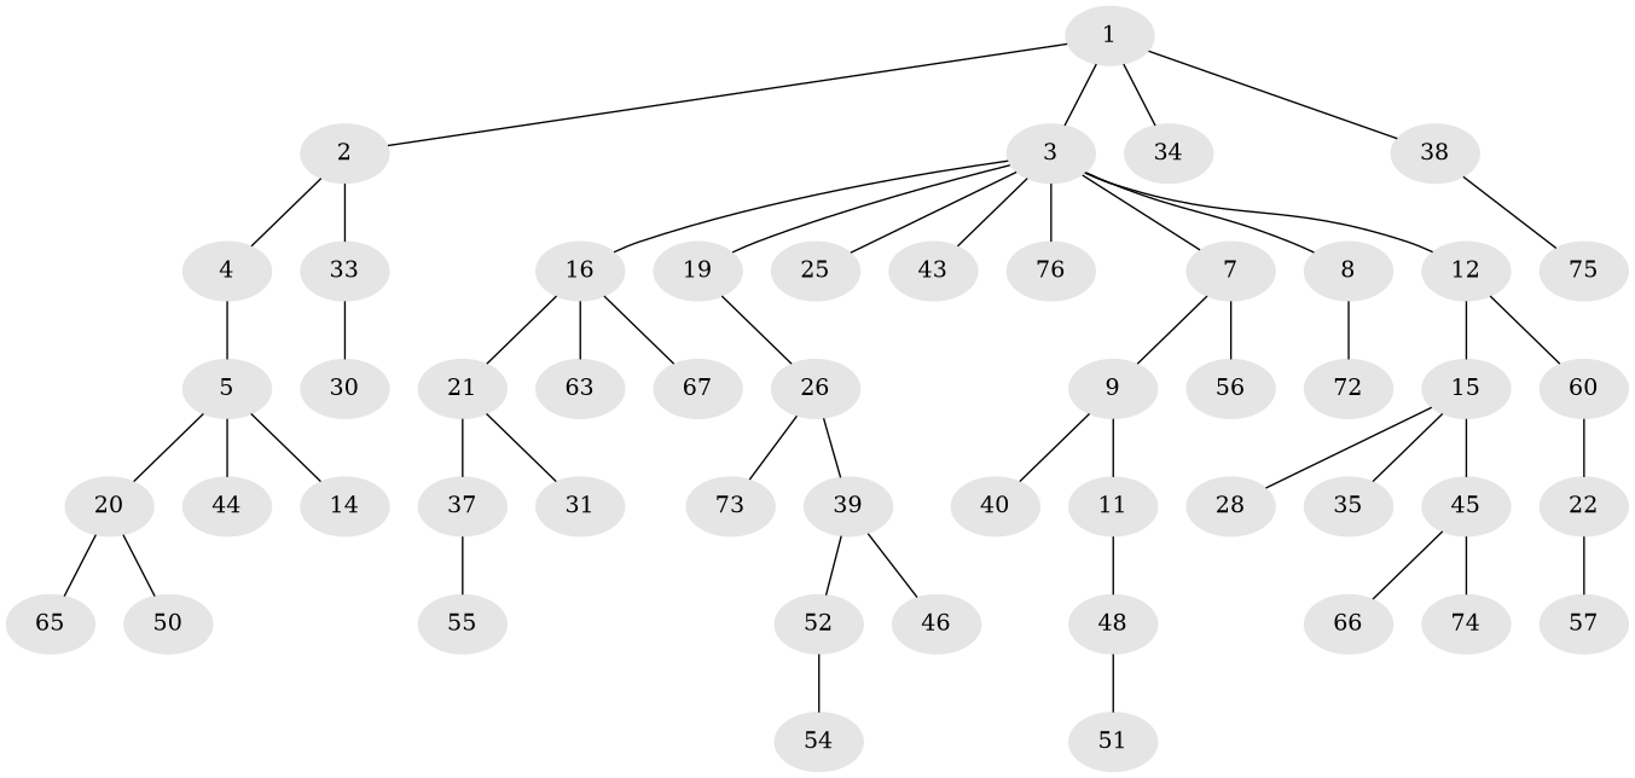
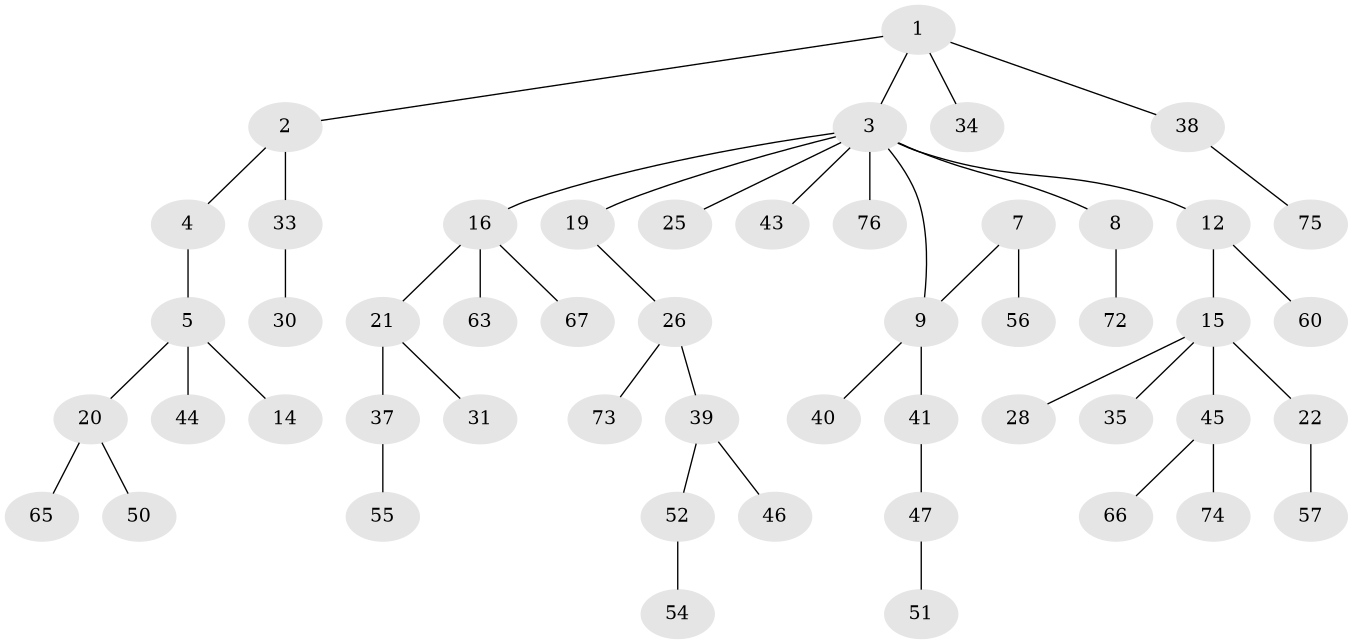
  graph {
    node [color=gray90 style=filled]
    1 [super="+24"]
    2 [super="+41"]
    3 [super="+6"]
    34
    38 [super="+59"]
    4 [super="+48"]
    33
    7 [super="+53"]
    8 [super="+23"]
    12 [super="+17"]
    16 [super="+58"]
    19
    25 [super="+27"]
    43
    76
    75
    5 [super="+10"]
    30 [super="+32"]
    9 [super="+13"]
    56
    72
    15 [super="+18"]
    60
    21 [super="+29"]
    63
    67 [super="+70"]
    26 [super="+69"]
    14
    20 [super="+49"]
    44 [super="+71"]
    50
    65
-   11
+   11 [label=41]
    40 [super="+68"]
-   47 [super="+61" label=48]
+   47 [super="+61"]
    51
    22 [super="+42"]
    28
    35
    45 [super="+64"]
    57
    66
    74
    31 [super="+36"]
    37
    39
    73
    55
    46
    52 [super="+62"]
    54
    1 -- 2
    1 -- 3
    1 -- 34
    1 -- 38
    2 -- 4
    2 -- 33
-   3 -- 7
+   3 -- 9
    3 -- 8
    3 -- 12
    3 -- 16
    3 -- 19
    3 -- 25
    3 -- 43
    3 -- 76
    38 -- 75
    4 -- 5
    33 -- 30
    7 -- 9
    7 -- 56
    8 -- 72
    12 -- 15
    12 -- 60
    16 -- 21
    16 -- 63
    16 -- 67
    19 -- 26
    5 -- 14
    5 -- 20
    5 -- 44
    9 -- 11
    9 -- 40
-   60 -- 22
+   15 -- 22
    15 -- 28
    15 -- 35
    15 -- 45
    21 -- 31
    21 -- 37
    26 -- 39
    26 -- 73
    20 -- 50
    20 -- 65
    11 -- 47
    47 -- 51
    22 -- 57
    45 -- 66
    45 -- 74
    37 -- 55
    39 -- 46
    39 -- 52
    52 -- 54
  }
